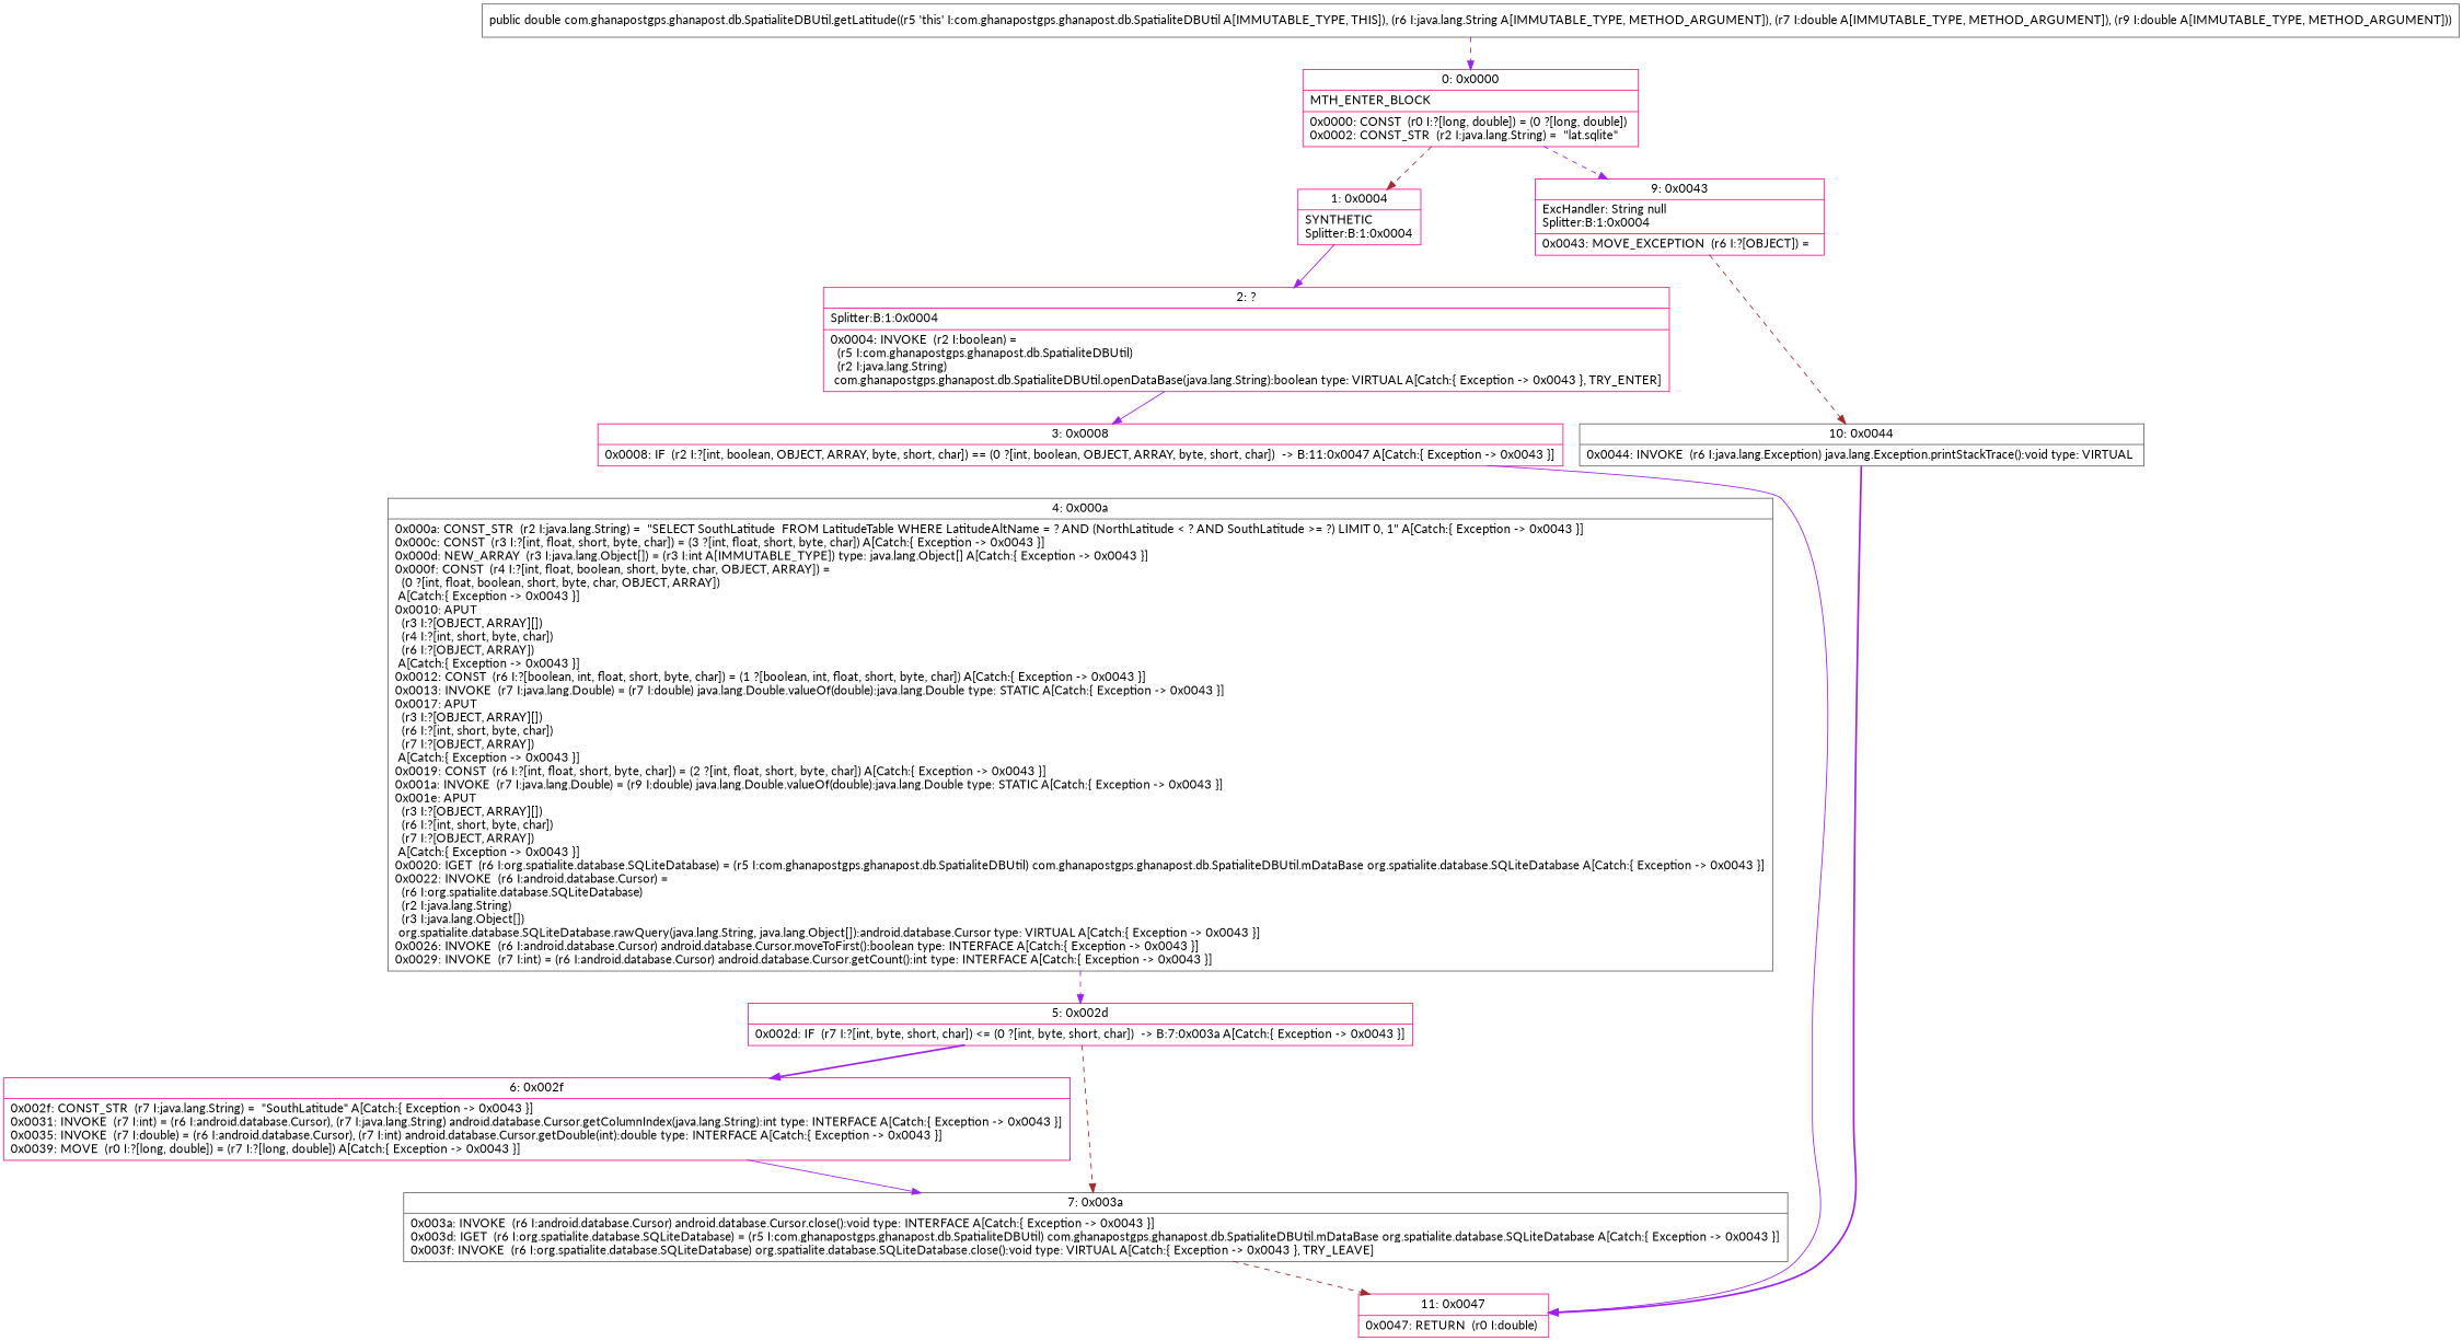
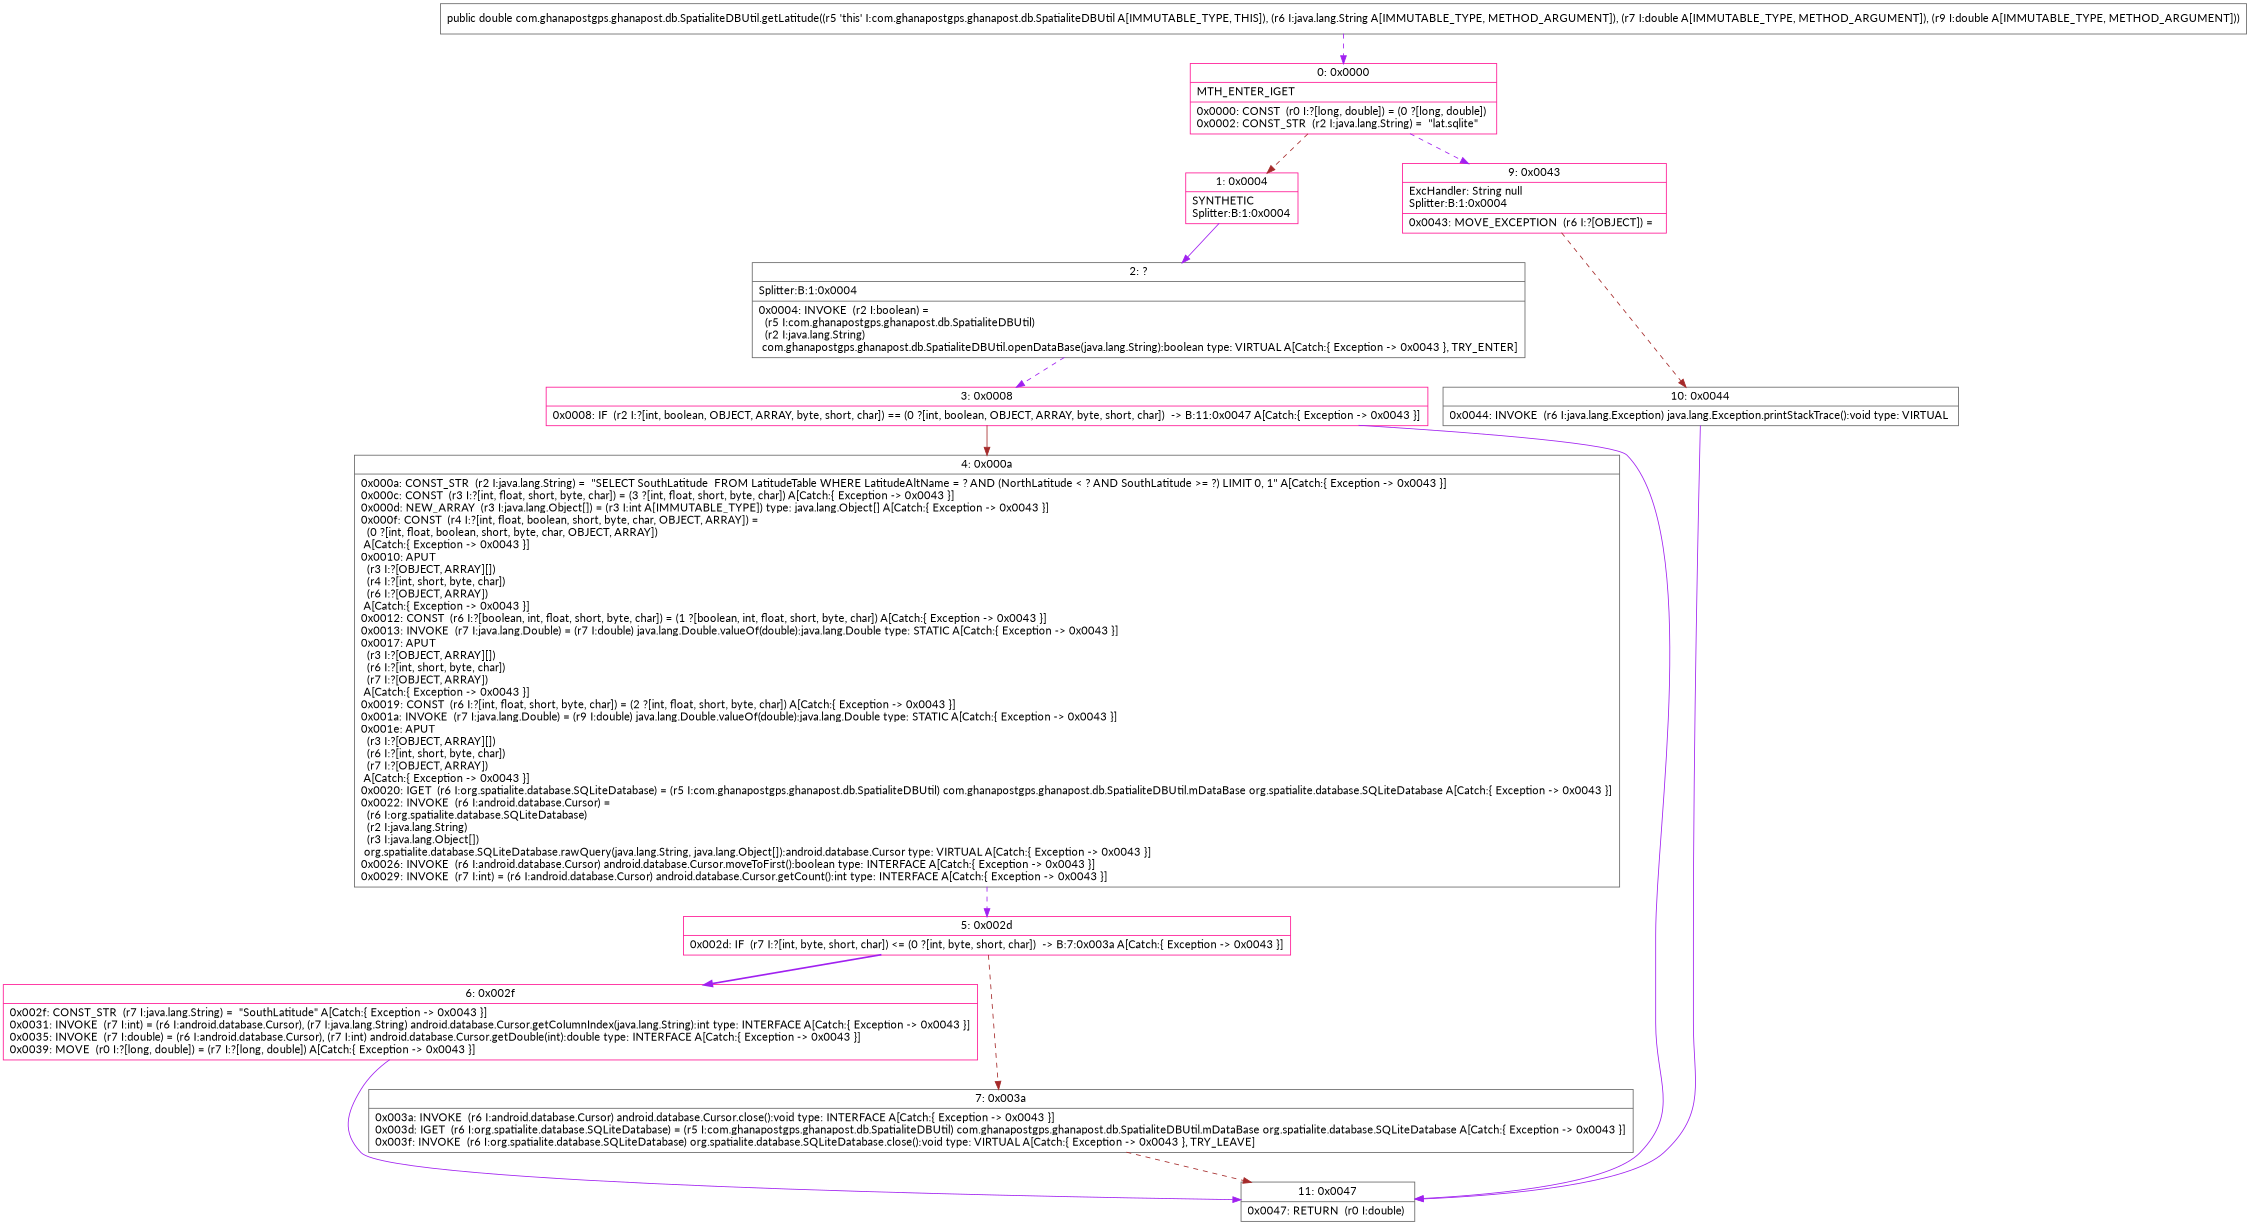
  digraph {
    fontname=Lato
    node [color=deeppink fontname=Lato shape=record]
    edge [color=purple fontname=Lato style=dashed]
-   n1 [label="{0\:\ 0x0000|MTH_ENTER_BLOCK\l|0x0000: CONST  (r0 I:?[long, double]) = (0 ?[long, double]) \l0x0002: CONST_STR  (r2 I:java.lang.String) =  \"lat.sqlite\" \l}"]
+   n1 [label="{0\:\ 0x0000|MTH_ENTER_IGET\l|0x0000: CONST  (r0 I:?[long, double]) = (0 ?[long, double]) \l0x0002: CONST_STR  (r2 I:java.lang.String) =  \"lat.sqlite\" \l}"]
    n2 [label="{1\:\ 0x0004|SYNTHETIC\lSplitter:B:1:0x0004\l}"]
    n3 [label="{9\:\ 0x0043|ExcHandler: String null\lSplitter:B:1:0x0004\l|0x0043: MOVE_EXCEPTION  (r6 I:?[OBJECT]) =  \l}"]
-   n4 [label="{2\:\ ?|Splitter:B:1:0x0004\l|0x0004: INVOKE  (r2 I:boolean) = \l  (r5 I:com.ghanapostgps.ghanapost.db.SpatialiteDBUtil)\l  (r2 I:java.lang.String)\l com.ghanapostgps.ghanapost.db.SpatialiteDBUtil.openDataBase(java.lang.String):boolean type: VIRTUAL A[Catch:\{ Exception \-\> 0x0043 \}, TRY_ENTER]\l}"]
+   n4 [color=gray40 label="{2\:\ ?|Splitter:B:1:0x0004\l|0x0004: INVOKE  (r2 I:boolean) = \l  (r5 I:com.ghanapostgps.ghanapost.db.SpatialiteDBUtil)\l  (r2 I:java.lang.String)\l com.ghanapostgps.ghanapost.db.SpatialiteDBUtil.openDataBase(java.lang.String):boolean type: VIRTUAL A[Catch:\{ Exception \-\> 0x0043 \}, TRY_ENTER]\l}"]
    n5 [label="{3\:\ 0x0008|0x0008: IF  (r2 I:?[int, boolean, OBJECT, ARRAY, byte, short, char]) == (0 ?[int, boolean, OBJECT, ARRAY, byte, short, char])  \-\> B:11:0x0047 A[Catch:\{ Exception \-\> 0x0043 \}]\l}"]
    n6 [color=gray40 label="{10\:\ 0x0044|0x0044: INVOKE  (r6 I:java.lang.Exception) java.lang.Exception.printStackTrace():void type: VIRTUAL \l}"]
    n7 [color=gray40 label="{4\:\ 0x000a|0x000a: CONST_STR  (r2 I:java.lang.String) =  \"SELECT SouthLatitude  FROM LatitudeTable WHERE LatitudeAltName = ? AND (NorthLatitude \< ? AND SouthLatitude \>= ?) LIMIT 0, 1\" A[Catch:\{ Exception \-\> 0x0043 \}]\l0x000c: CONST  (r3 I:?[int, float, short, byte, char]) = (3 ?[int, float, short, byte, char]) A[Catch:\{ Exception \-\> 0x0043 \}]\l0x000d: NEW_ARRAY  (r3 I:java.lang.Object[]) = (r3 I:int A[IMMUTABLE_TYPE]) type: java.lang.Object[] A[Catch:\{ Exception \-\> 0x0043 \}]\l0x000f: CONST  (r4 I:?[int, float, boolean, short, byte, char, OBJECT, ARRAY]) = \l  (0 ?[int, float, boolean, short, byte, char, OBJECT, ARRAY])\l A[Catch:\{ Exception \-\> 0x0043 \}]\l0x0010: APUT  \l  (r3 I:?[OBJECT, ARRAY][])\l  (r4 I:?[int, short, byte, char])\l  (r6 I:?[OBJECT, ARRAY])\l A[Catch:\{ Exception \-\> 0x0043 \}]\l0x0012: CONST  (r6 I:?[boolean, int, float, short, byte, char]) = (1 ?[boolean, int, float, short, byte, char]) A[Catch:\{ Exception \-\> 0x0043 \}]\l0x0013: INVOKE  (r7 I:java.lang.Double) = (r7 I:double) java.lang.Double.valueOf(double):java.lang.Double type: STATIC A[Catch:\{ Exception \-\> 0x0043 \}]\l0x0017: APUT  \l  (r3 I:?[OBJECT, ARRAY][])\l  (r6 I:?[int, short, byte, char])\l  (r7 I:?[OBJECT, ARRAY])\l A[Catch:\{ Exception \-\> 0x0043 \}]\l0x0019: CONST  (r6 I:?[int, float, short, byte, char]) = (2 ?[int, float, short, byte, char]) A[Catch:\{ Exception \-\> 0x0043 \}]\l0x001a: INVOKE  (r7 I:java.lang.Double) = (r9 I:double) java.lang.Double.valueOf(double):java.lang.Double type: STATIC A[Catch:\{ Exception \-\> 0x0043 \}]\l0x001e: APUT  \l  (r3 I:?[OBJECT, ARRAY][])\l  (r6 I:?[int, short, byte, char])\l  (r7 I:?[OBJECT, ARRAY])\l A[Catch:\{ Exception \-\> 0x0043 \}]\l0x0020: IGET  (r6 I:org.spatialite.database.SQLiteDatabase) = (r5 I:com.ghanapostgps.ghanapost.db.SpatialiteDBUtil) com.ghanapostgps.ghanapost.db.SpatialiteDBUtil.mDataBase org.spatialite.database.SQLiteDatabase A[Catch:\{ Exception \-\> 0x0043 \}]\l0x0022: INVOKE  (r6 I:android.database.Cursor) = \l  (r6 I:org.spatialite.database.SQLiteDatabase)\l  (r2 I:java.lang.String)\l  (r3 I:java.lang.Object[])\l org.spatialite.database.SQLiteDatabase.rawQuery(java.lang.String, java.lang.Object[]):android.database.Cursor type: VIRTUAL A[Catch:\{ Exception \-\> 0x0043 \}]\l0x0026: INVOKE  (r6 I:android.database.Cursor) android.database.Cursor.moveToFirst():boolean type: INTERFACE A[Catch:\{ Exception \-\> 0x0043 \}]\l0x0029: INVOKE  (r7 I:int) = (r6 I:android.database.Cursor) android.database.Cursor.getCount():int type: INTERFACE A[Catch:\{ Exception \-\> 0x0043 \}]\l}"]
-   n8 [label="{11\:\ 0x0047|0x0047: RETURN  (r0 I:double) \l}"]
+   n8 [color=gray40 label="{11\:\ 0x0047|0x0047: RETURN  (r0 I:double) \l}"]
    n9 [label="{5\:\ 0x002d|0x002d: IF  (r7 I:?[int, byte, short, char]) \<= (0 ?[int, byte, short, char])  \-\> B:7:0x003a A[Catch:\{ Exception \-\> 0x0043 \}]\l}"]
    n10 [label="{6\:\ 0x002f|0x002f: CONST_STR  (r7 I:java.lang.String) =  \"SouthLatitude\" A[Catch:\{ Exception \-\> 0x0043 \}]\l0x0031: INVOKE  (r7 I:int) = (r6 I:android.database.Cursor), (r7 I:java.lang.String) android.database.Cursor.getColumnIndex(java.lang.String):int type: INTERFACE A[Catch:\{ Exception \-\> 0x0043 \}]\l0x0035: INVOKE  (r7 I:double) = (r6 I:android.database.Cursor), (r7 I:int) android.database.Cursor.getDouble(int):double type: INTERFACE A[Catch:\{ Exception \-\> 0x0043 \}]\l0x0039: MOVE  (r0 I:?[long, double]) = (r7 I:?[long, double]) A[Catch:\{ Exception \-\> 0x0043 \}]\l}"]
    n11 [color=gray40 label="{7\:\ 0x003a|0x003a: INVOKE  (r6 I:android.database.Cursor) android.database.Cursor.close():void type: INTERFACE A[Catch:\{ Exception \-\> 0x0043 \}]\l0x003d: IGET  (r6 I:org.spatialite.database.SQLiteDatabase) = (r5 I:com.ghanapostgps.ghanapost.db.SpatialiteDBUtil) com.ghanapostgps.ghanapost.db.SpatialiteDBUtil.mDataBase org.spatialite.database.SQLiteDatabase A[Catch:\{ Exception \-\> 0x0043 \}]\l0x003f: INVOKE  (r6 I:org.spatialite.database.SQLiteDatabase) org.spatialite.database.SQLiteDatabase.close():void type: VIRTUAL A[Catch:\{ Exception \-\> 0x0043 \}, TRY_LEAVE]\l}"]
    n12 [color=gray40 label="{public double com.ghanapostgps.ghanapost.db.SpatialiteDBUtil.getLatitude((r5 'this' I:com.ghanapostgps.ghanapost.db.SpatialiteDBUtil A[IMMUTABLE_TYPE, THIS]), (r6 I:java.lang.String A[IMMUTABLE_TYPE, METHOD_ARGUMENT]), (r7 I:double A[IMMUTABLE_TYPE, METHOD_ARGUMENT]), (r9 I:double A[IMMUTABLE_TYPE, METHOD_ARGUMENT])) }"]
    n1 -> n2 [color=brown]
    n1 -> n3
    n2 -> n4 [style=solid]
    n3 -> n6 [color=brown]
-   n4 -> n5 [style=solid]
+   n4 -> n5
+   n5 -> n7 [color=brown style=solid]
    n5 -> n8 [style=solid]
-   n6 -> n8 [style=bold]
+   n6 -> n8 [style=solid]
    n7 -> n9
    n9 -> n10 [style=bold]
    n9 -> n11 [color=brown]
-   n10 -> n11 [style=solid]
+   n10 -> n8 [style=solid]
    n11 -> n8 [color=brown]
    n12 -> n1
  }
